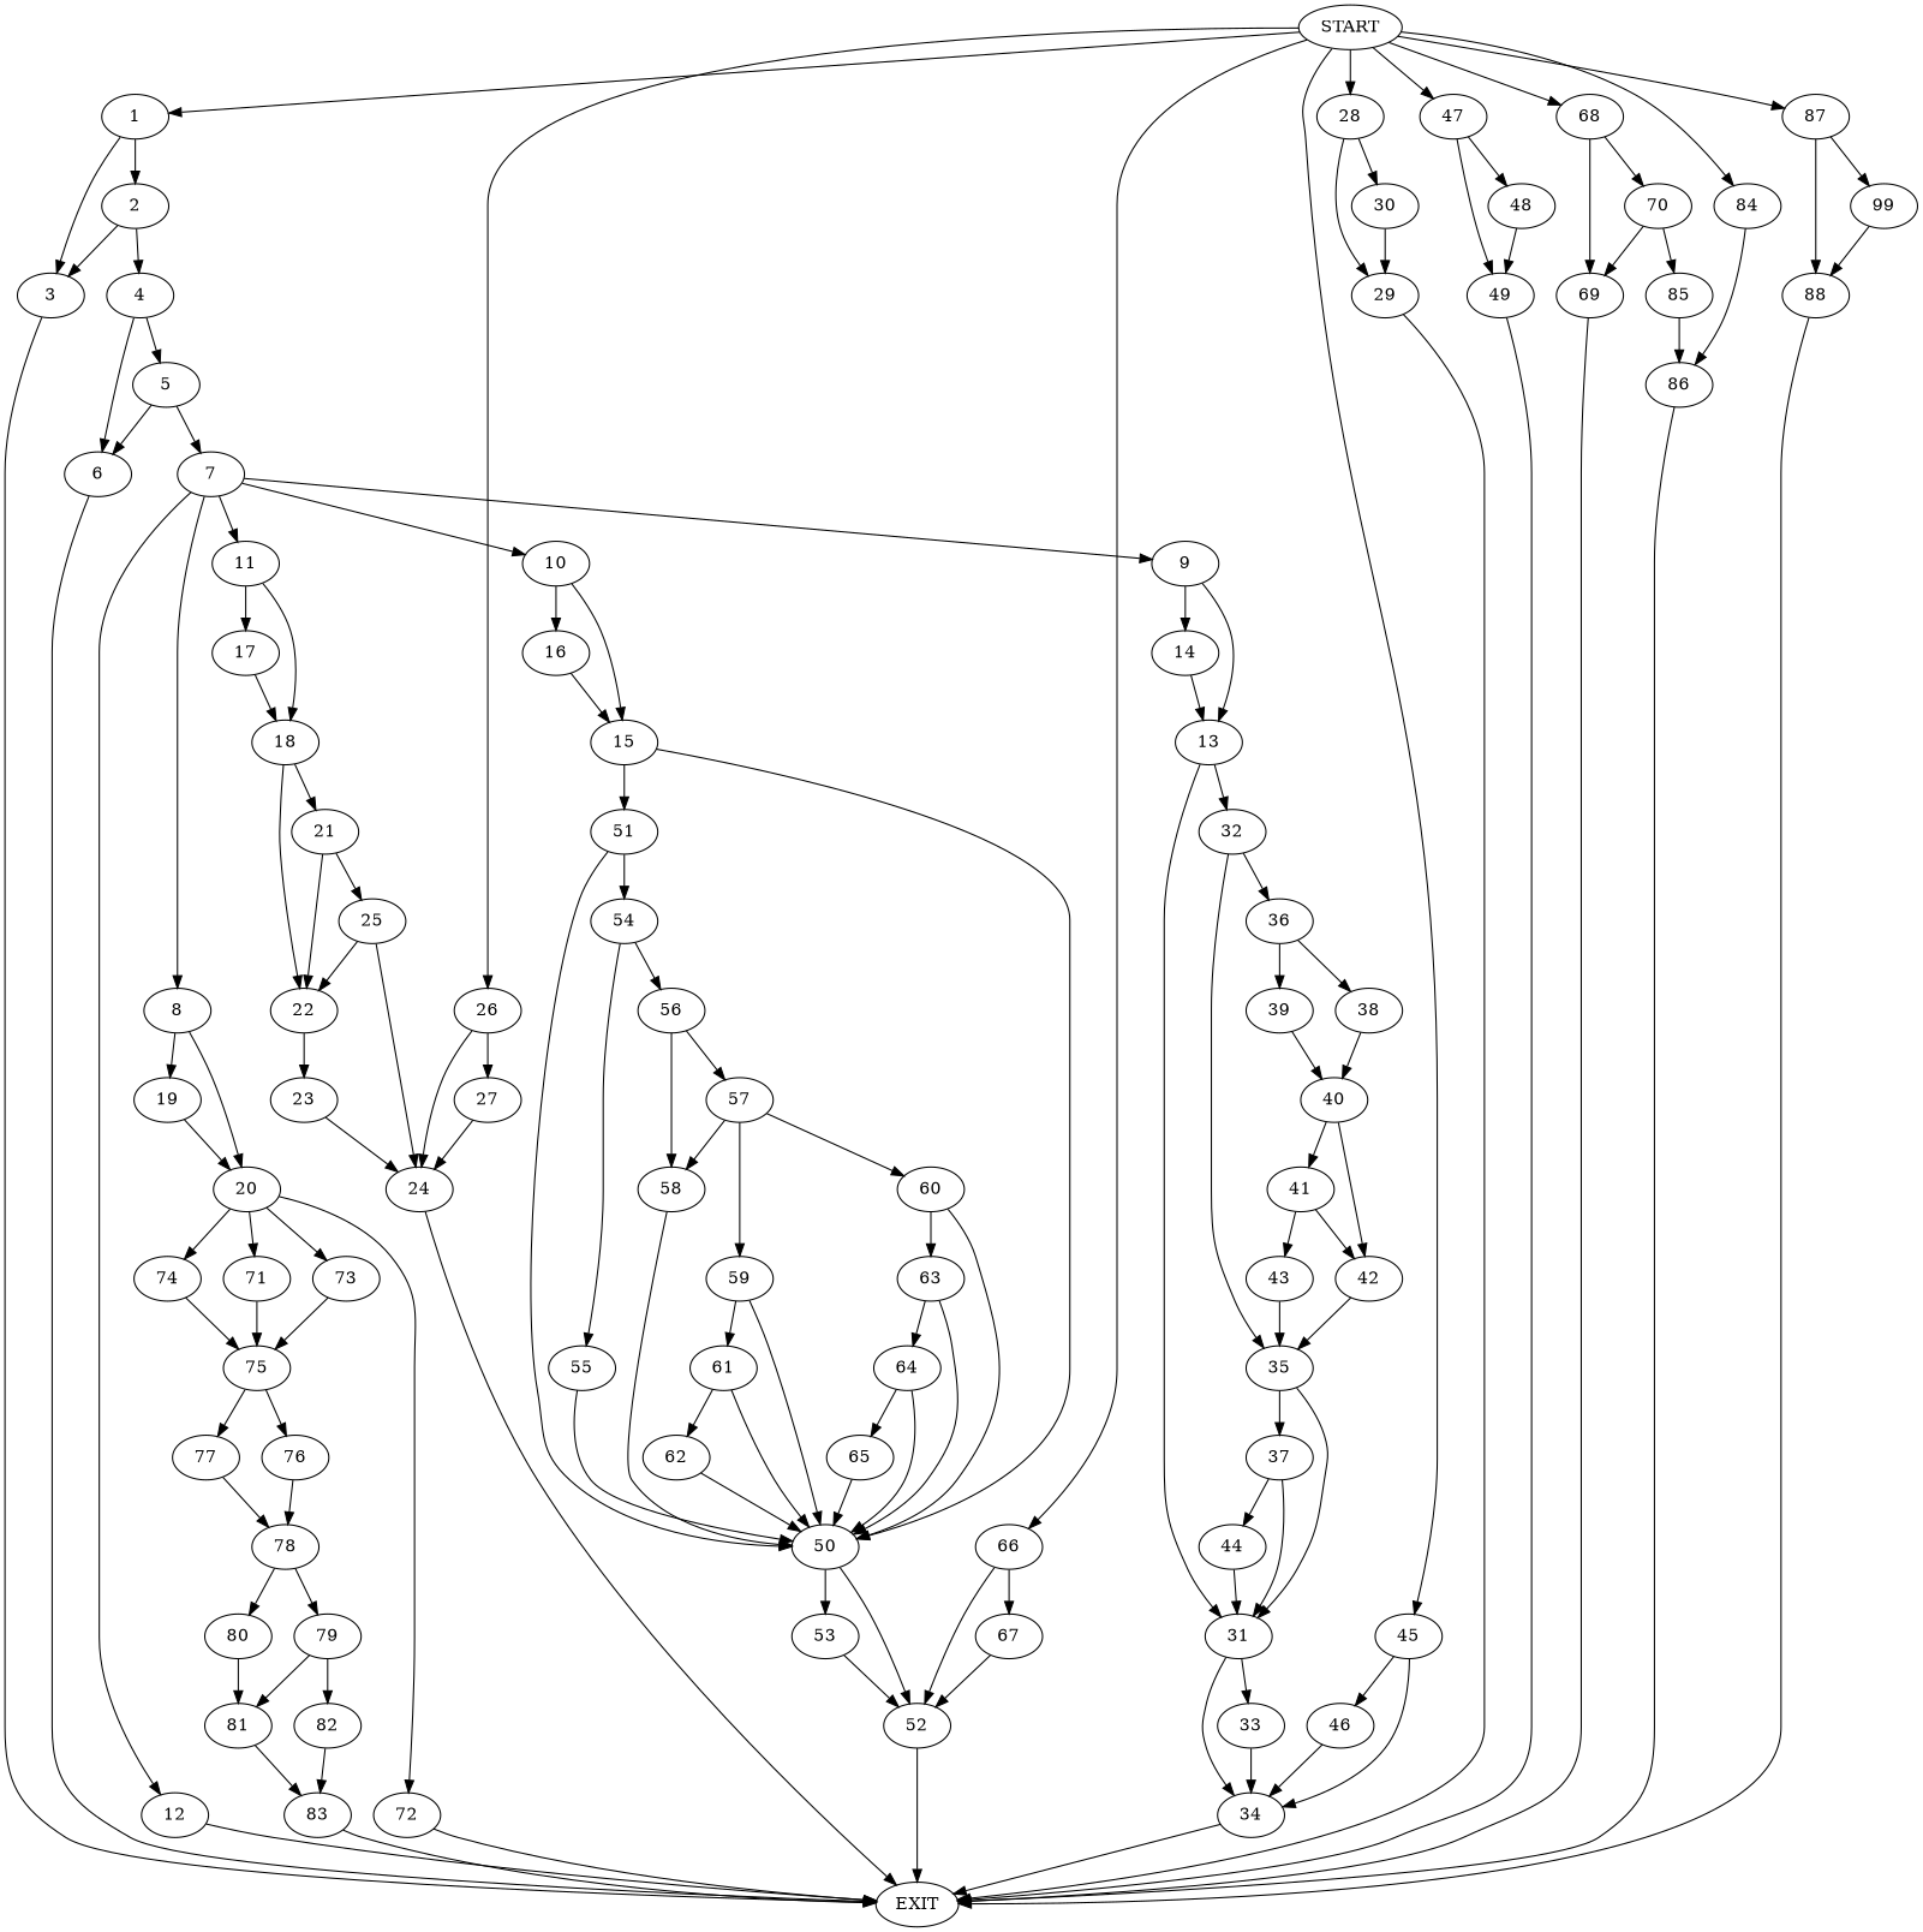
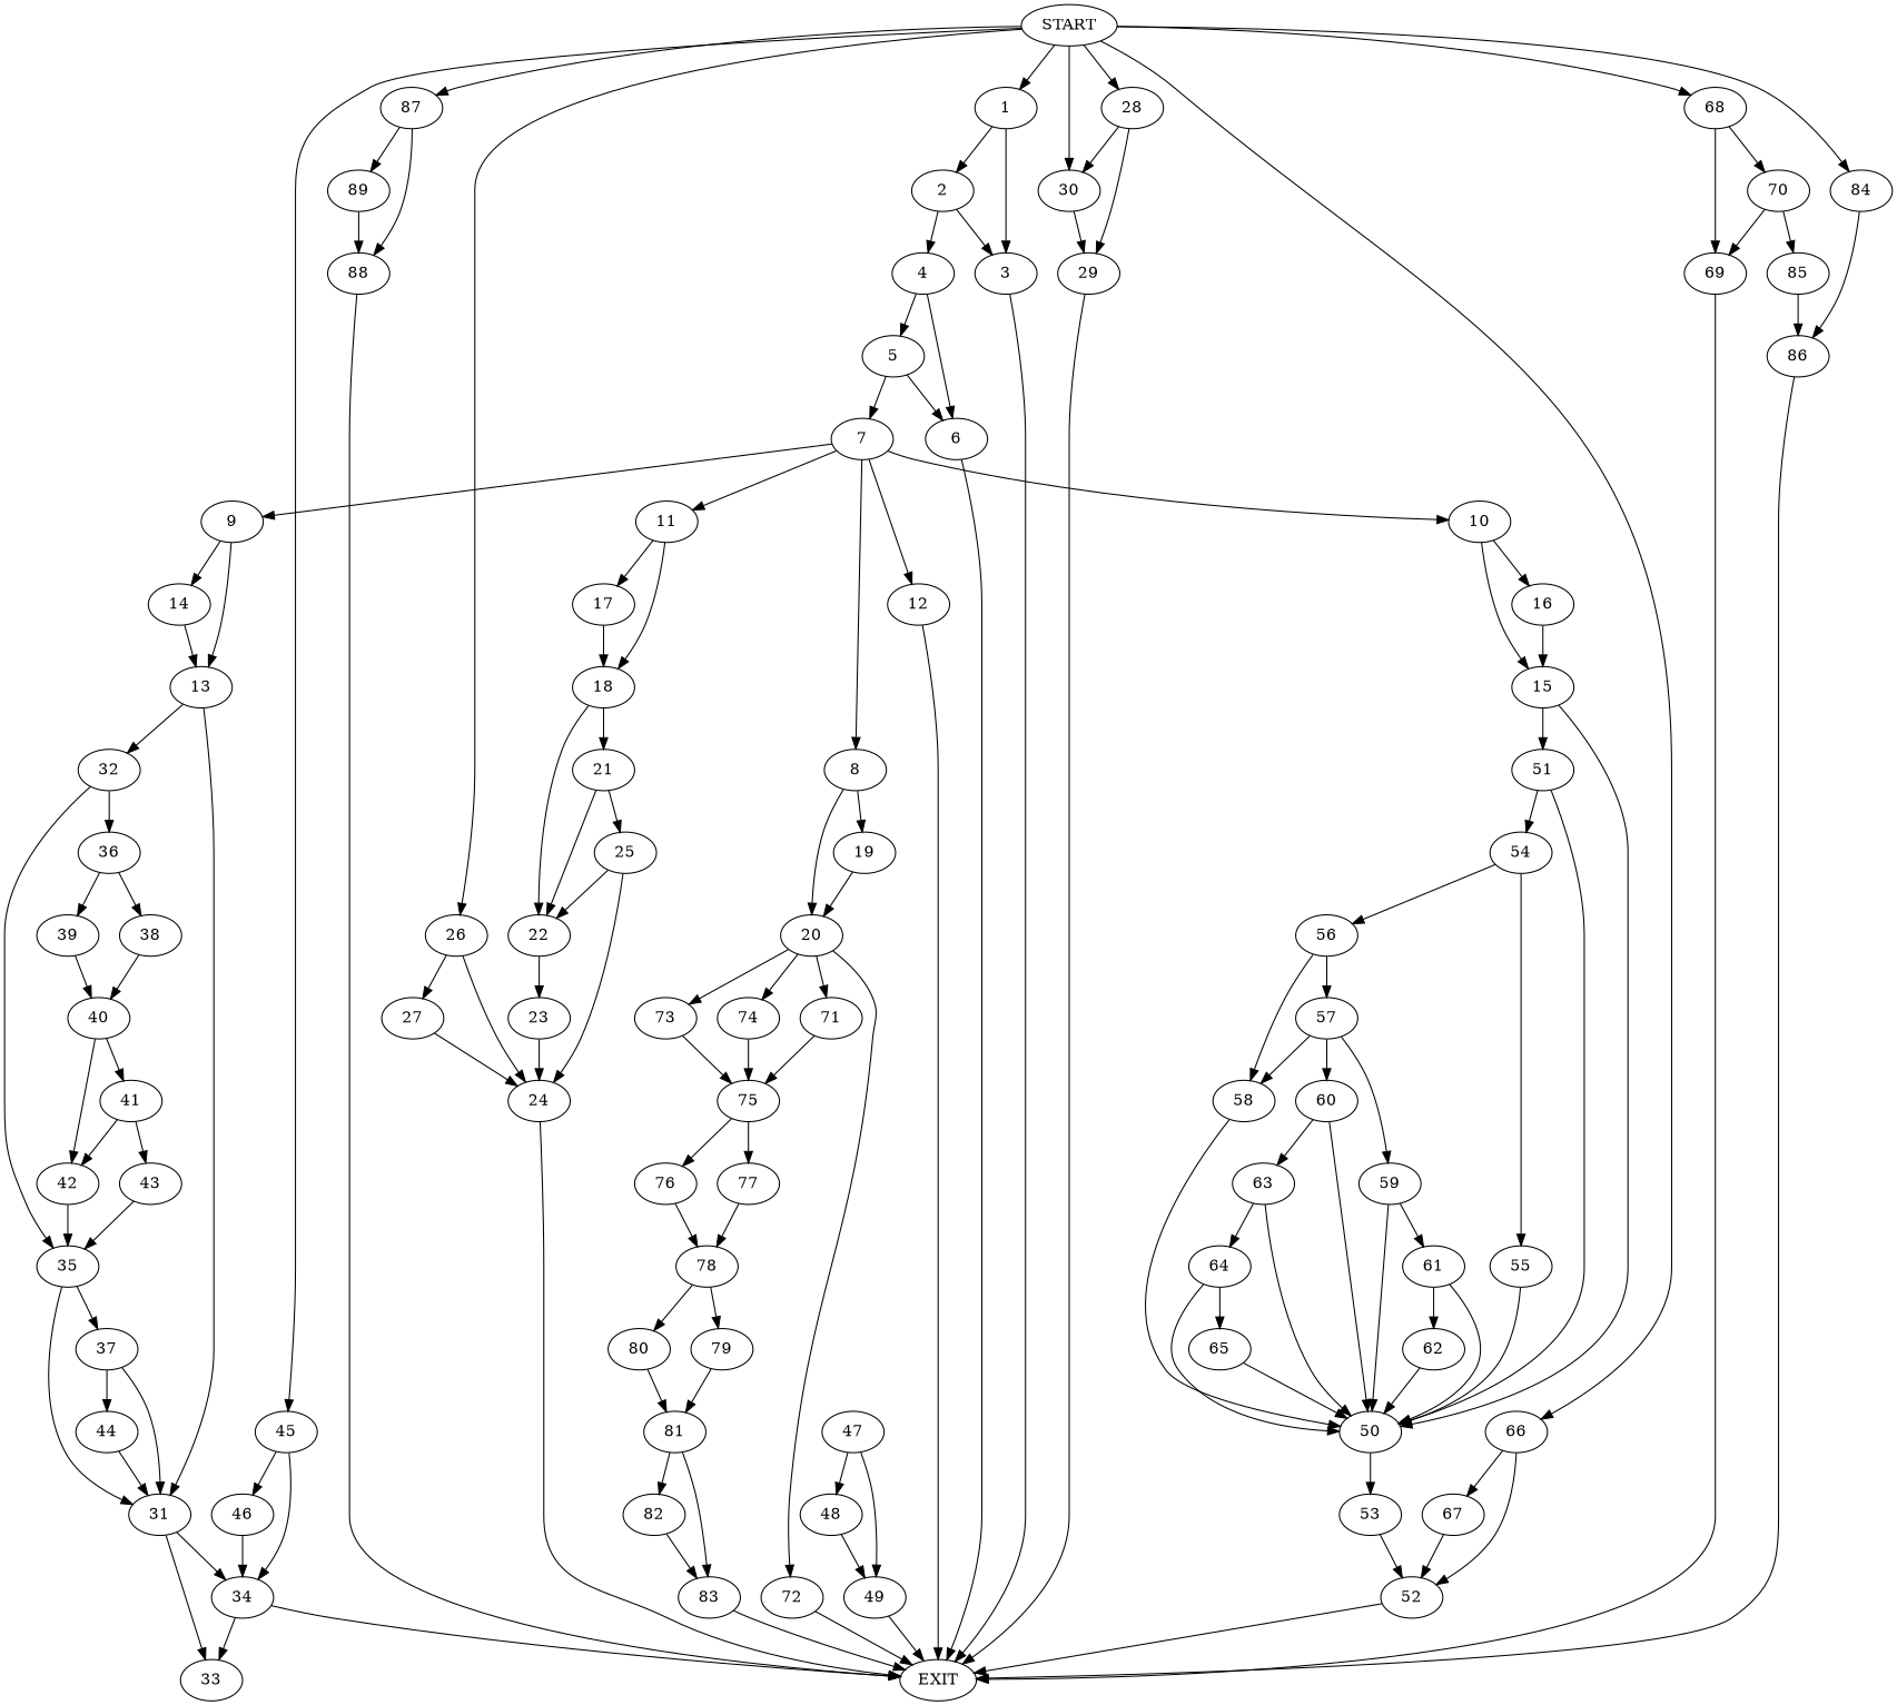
  digraph {
    n1 [label=START]
    1
    26
    28
    45
    47
    66
    68
    84
    87
    2
    3
    24
    27
    29
    30
    34
    46
    48
    49
    52
    67
    69
    70
    86
    88
-   89 [label=99]
+   89
    n28 [label=EXIT]
    4
    5
    6
    7
    8
    9
    10
    11
    12
    19
    20
    13
    14
    15
    16
    17
    18
    71
    72
    73
    74
    31
    32
    50
    51
    21
    22
    33
    35
    36
    53
    54
    25
    23
    75
    37
    38
    39
    44
    40
    41
    42
    43
    55
    56
    57
    58
    59
    60
    61
    63
    62
    64
    65
    85
    76
    77
    78
    79
    80
    81
    82
    83
    n1 -> 1
    n1 -> 26
    n1 -> 28
    n1 -> 45
-   n1 -> 47
+   n1 -> 30
    n1 -> 66
    n1 -> 68
    n1 -> 84
    n1 -> 87
    1 -> 2
    1 -> 3
    26 -> 24
    26 -> 27
    28 -> 29
    28 -> 30
    45 -> 34
    45 -> 46
    47 -> 48
    47 -> 49
    66 -> 52
    66 -> 67
    68 -> 69
    68 -> 70
    84 -> 86
    87 -> 88
    87 -> 89
    2 -> 3
    2 -> 4
    3 -> n28
    24 -> n28
    27 -> 24
    29 -> n28
    30 -> 29
    34 -> n28
    46 -> 34
    48 -> 49
    49 -> n28
    52 -> n28
    67 -> 52
    69 -> n28
    70 -> 69
    70 -> 85
    86 -> n28
    88 -> n28
    89 -> 88
    4 -> 5
    4 -> 6
    5 -> 6
    5 -> 7
    6 -> n28
    7 -> 8
    7 -> 9
    7 -> 10
    7 -> 11
    7 -> 12
    8 -> 19
    8 -> 20
    9 -> 13
    9 -> 14
    10 -> 15
    10 -> 16
    11 -> 17
    11 -> 18
    12 -> n28
    19 -> 20
    20 -> 71
    20 -> 72
    20 -> 73
    20 -> 74
    13 -> 31
    13 -> 32
    14 -> 13
    15 -> 50
    15 -> 51
    16 -> 15
    17 -> 18
    18 -> 21
    18 -> 22
    71 -> 75
    72 -> n28
    73 -> 75
    74 -> 75
    31 -> 34
    31 -> 33
    32 -> 35
    32 -> 36
-   50 -> 52
    50 -> 53
    51 -> 50
    51 -> 54
    21 -> 22
    21 -> 25
    22 -> 23
-   33 -> 34
+   34 -> 33
    35 -> 31
    35 -> 37
    36 -> 38
    36 -> 39
    53 -> 52
    54 -> 55
    54 -> 56
    25 -> 24
    25 -> 22
    23 -> 24
    75 -> 76
    75 -> 77
    37 -> 31
    37 -> 44
    38 -> 40
    39 -> 40
    44 -> 31
    40 -> 41
    40 -> 42
    41 -> 42
    41 -> 43
    42 -> 35
    43 -> 35
    55 -> 50
    56 -> 57
    56 -> 58
    57 -> 58
    57 -> 59
    57 -> 60
    58 -> 50
    59 -> 50
    59 -> 61
    60 -> 50
    60 -> 63
    61 -> 50
    61 -> 62
    63 -> 50
    63 -> 64
    62 -> 50
    64 -> 50
    64 -> 65
    65 -> 50
    85 -> 86
    76 -> 78
    77 -> 78
    78 -> 79
    78 -> 80
    79 -> 81
    80 -> 81
-   79 -> 82
+   81 -> 82
    81 -> 83
    82 -> 83
    83 -> n28
  }
